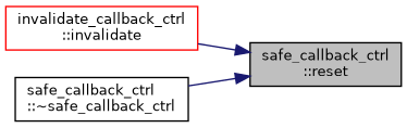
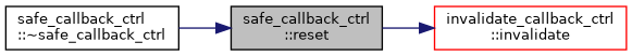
  digraph {
    rankdir=RL
    node [color=black fillcolor=white fontname=Helvetica fontsize=10 shape=record style=filled]
    edge [color=midnightblue dir=back fontname=Helvetica fontsize=10 labelfontname=Helvetica labelfontsize=10 style=solid]
    n1 [fillcolor=grey75 fontcolor=black height=0.2 label="safe_callback_ctrl\l::reset" width=0.4]
    n2 [color=red height=0.2 label="invalidate_callback_ctrl\l::invalidate" width=0.4]
    n3 [height=0.2 label="safe_callback_ctrl\l::~safe_callback_ctrl" width=0.4]
-   n1 -> n2
+   n2 -> n1
    n1 -> n3
  }
